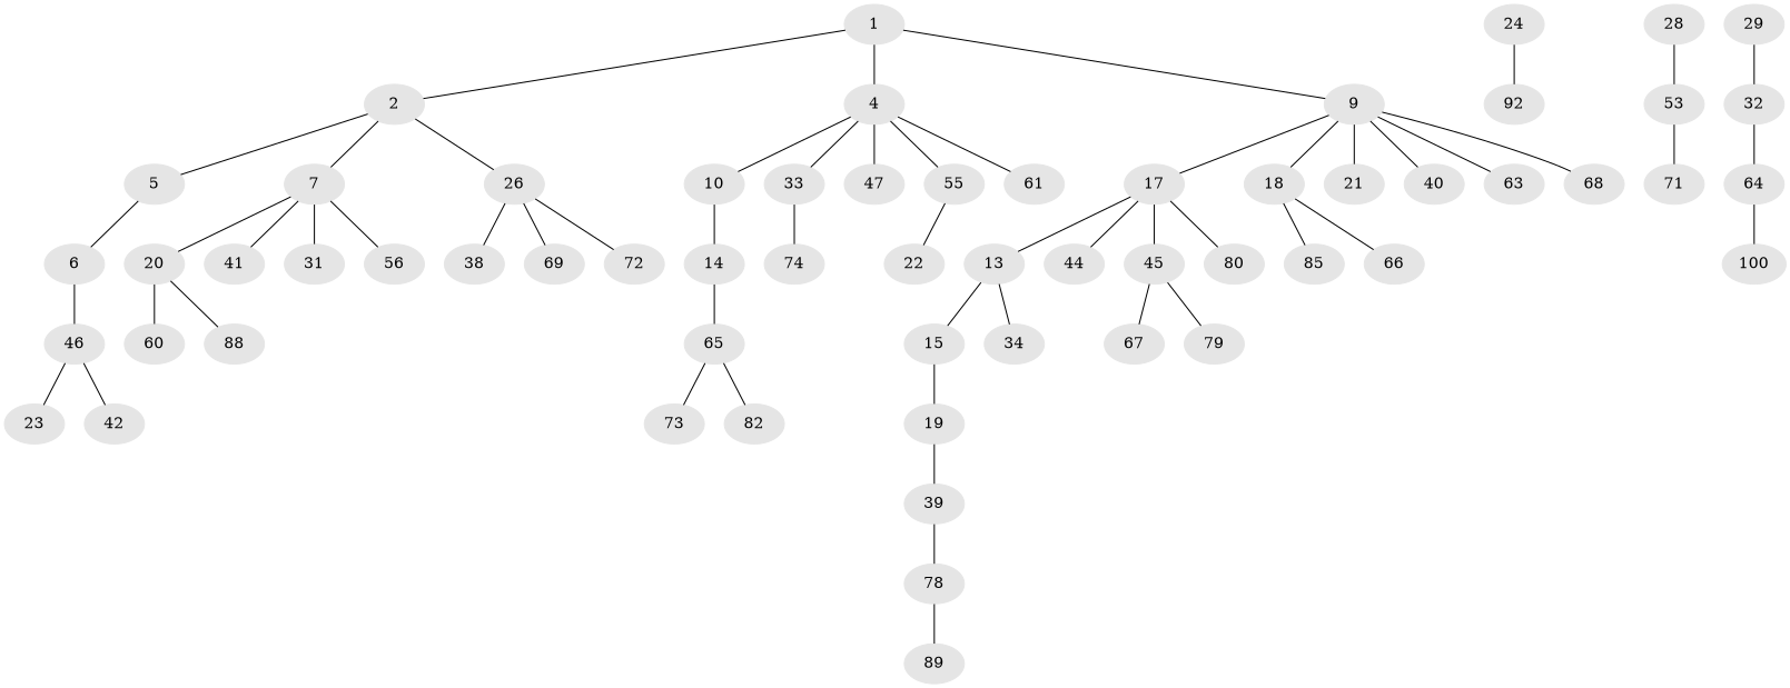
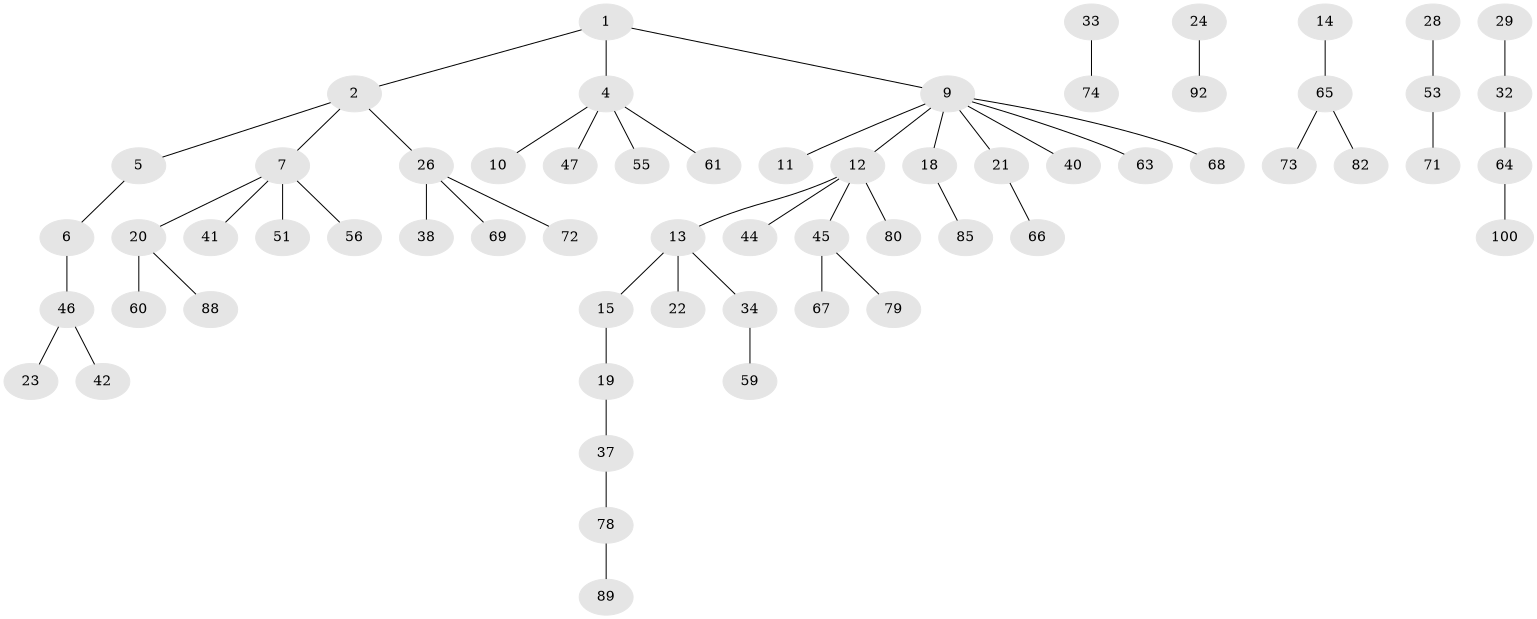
  graph {
    node [color=gray90 style=filled]
    1 [super="+58"]
    2 [super="+3"]
    4 [super="+17"]
    9 [super="+49"]
    5 [super="+8"]
    7 [super="+31"]
    26 [super="+54"]
    10 [super="+76"]
    33
    47 [super="+95"]
    n11 [label=55 super="+90"]
    61
-   12 [super="+30" label=17]
+   11 [super="+36"]
+   12 [super="+30"]
    18
    21 [super="+37"]
    40 [super="+52"]
    63
    68
    6
    20 [super="+46"]
    41
-   51 [super="+86" label=31]
+   51 [super="+86"]
    56 [super="+81"]
    24 [super="+75"]
    92
    38 [super="+43"]
    69
    72
    14 [super="+62"]
    28 [super="+48"]
    53 [super="+99"]
    74 [super="+77"]
    n34 [label=46 super="+35"]
    23
    42
    60
    88 [super="+96"]
    13 [super="+70"]
    44
    45 [super="+57"]
    80 [super="+94"]
    85 [super="+93"]
    66
    65 [super="+84"]
    15 [super="+98"]
    22
    34 [super="+55"]
    67 [super="+97"]
    79
    19 [super="+27"]
+   59
    73
    82
-   39
+   39 [label=37]
    78 [super="+87"]
    29
    32
    71
    64 [super="+83"]
    100
    89
    1 -- 2
    1 -- 4
    1 -- 9
    2 -- 5
    2 -- 7
    2 -- 26
    4 -- 10
-   4 -- 33
    4 -- 47
    4 -- n11
    4 -- 61
+   9 -- 11
    9 -- 12
    9 -- 18
    9 -- 21
    9 -- 40
    9 -- 63
    9 -- 68
    5 -- 6
    7 -- 20
    7 -- 41
    7 -- 51
    7 -- 56
    26 -- 38
    26 -- 69
    26 -- 72
-   10 -- 14
    33 -- 74
    12 -- 13
    12 -- 44
    12 -- 45
    12 -- 80
    18 -- 85
-   18 -- 66
+   21 -- 66
    6 -- n34
    20 -- 60
    20 -- 88
    24 -- 92
    14 -- 65
    28 -- 53
    53 -- 71
    n34 -- 23
    n34 -- 42
    13 -- 15
-   n11 -- 22
+   13 -- 22
    13 -- 34
    45 -- 67
    45 -- 79
    65 -- 73
    65 -- 82
    15 -- 19
+   34 -- 59
    19 -- 39
    39 -- 78
    78 -- 89
    29 -- 32
    32 -- 64
    64 -- 100
  }
